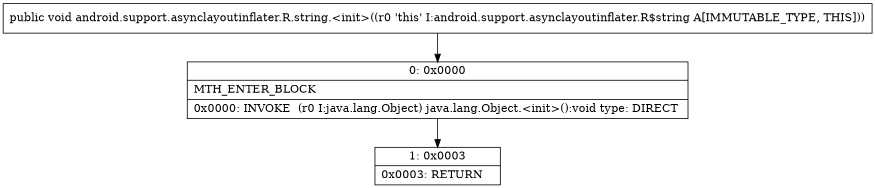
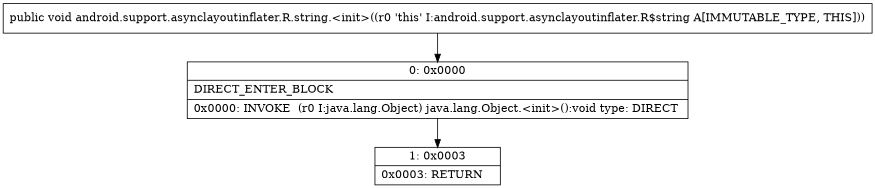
  digraph {
    node [shape=record]
-   n1 [label="{0\:\ 0x0000|MTH_ENTER_BLOCK\l|0x0000: INVOKE  (r0 I:java.lang.Object) java.lang.Object.\<init\>():void type: DIRECT \l}"]
+   n1 [label="{0\:\ 0x0000|DIRECT_ENTER_BLOCK\l|0x0000: INVOKE  (r0 I:java.lang.Object) java.lang.Object.\<init\>():void type: DIRECT \l}"]
    n2 [label="{1\:\ 0x0003|0x0003: RETURN   \l}"]
    n3 [label="{public void android.support.asynclayoutinflater.R.string.\<init\>((r0 'this' I:android.support.asynclayoutinflater.R$string A[IMMUTABLE_TYPE, THIS])) }"]
    n1 -> n2
    n3 -> n1
  }
